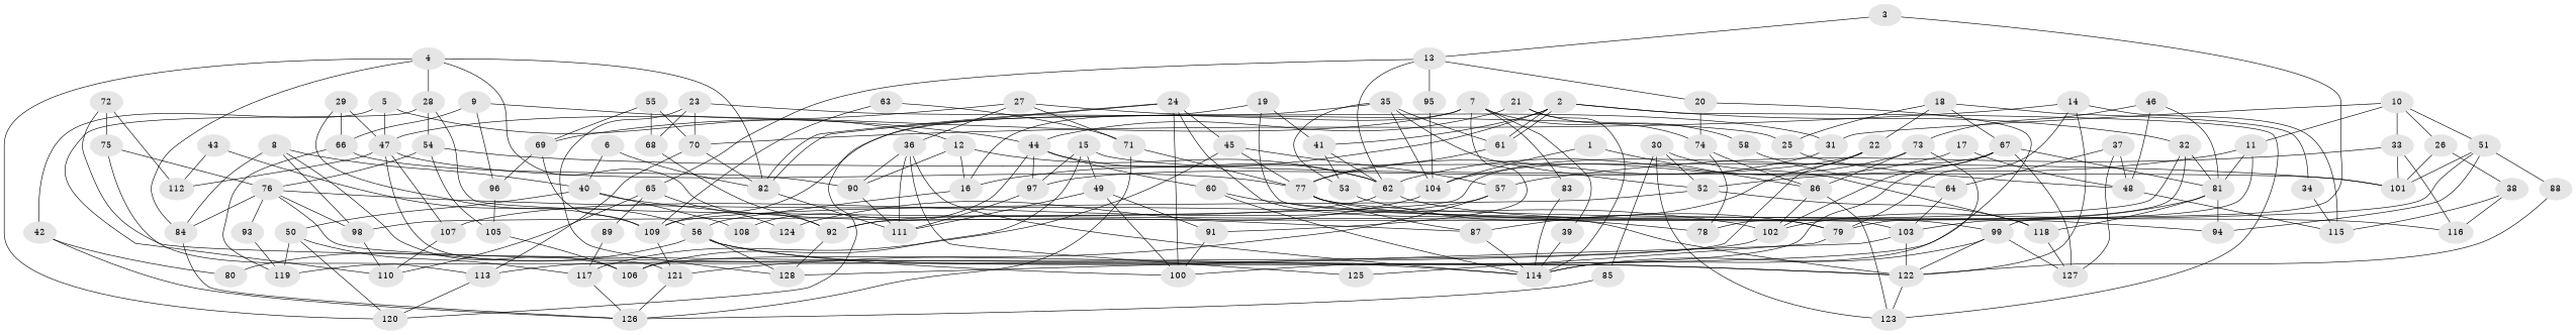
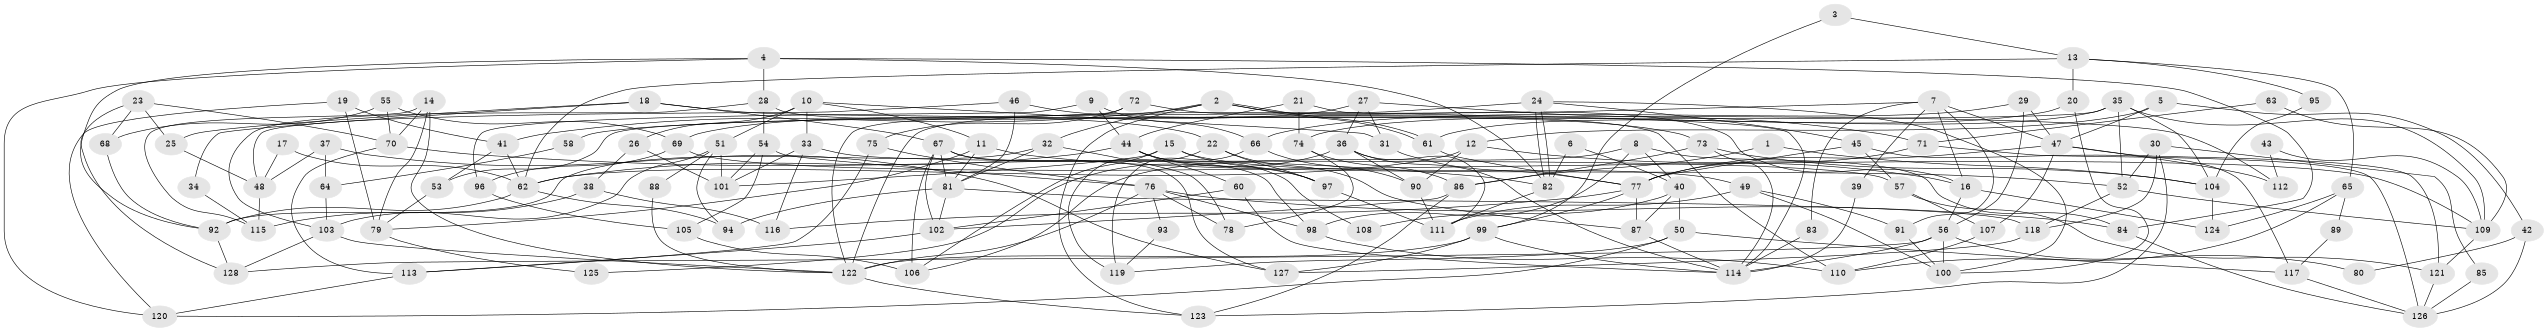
  graph {
    node [color=gray90 style=filled]
    1
    86
    104
    123
    102
    124
    2
    16
    32
    41
    61
    56
    92
    81
    78
    62
    53
    77
    3
    13
    99
    20
    65
    95
    122
    114
    127
    4
    28
    82
    84
    120
    54
    103
    110
    111
    126
    128
    5
    12
    42
    47
    90
    80
    112
    107
    121
    6
    40
    87
    50
    108
    7
    39
    58
    83
    91
    64
    100
    8
    98
    106
    9
    44
    66
    96
    97
    60
    119
    105
    10
    11
    26
    31
    33
    51
    52
    79
    101
    38
    57
    116
    88
    94
    118
    109
    125
    74
    89
    14
    70
    115
    113
    15
    49
    17
    48
    18
    22
    25
    34
    67
    19
    21
    23
    68
    24
    45
    117
    27
    36
    69
    71
    76
    29
    30
    85
    35
    37
    43
    46
    73
    93
    55
    63
    72
    75
    1 -- 86
    1 -- 104
    86 -- 123
    86 -- 102
    104 -- 124
    102 -- 113
    2 -- 123
    2 -- 16
    2 -- 32
    2 -- 41
    2 -- 61
    2 -- 61
+   16 -- 124
    16 -- 56
    32 -- 92
    32 -- 81
    32 -- 78
    41 -- 62
    41 -- 53
    61 -- 77
    56 -- 114
    56 -- 128
    56 -- 80
    56 -- 100
    92 -- 128
    81 -- 102
    81 -- 94
    81 -- 118
    62 -- 92
    62 -- 94
    53 -- 79
    77 -- 99
    77 -- 87
    77 -- 116
    3 -- 13
    3 -- 99
    13 -- 62
    13 -- 20
    13 -- 65
    13 -- 95
    99 -- 122
    99 -- 114
    99 -- 127
    20 -- 100
    20 -- 74
    65 -- 124
    65 -- 110
    65 -- 89
    95 -- 104
    122 -- 123
    4 -- 92
    4 -- 28
    4 -- 82
    4 -- 84
    4 -- 120
    28 -- 54
    28 -- 103
    28 -- 110
    82 -- 111
    84 -- 126
    54 -- 105
    54 -- 101
    54 -- 76
    103 -- 122
    103 -- 128
    5 -- 12
    5 -- 42
    5 -- 47
    12 -- 16
    12 -- 62
    12 -- 90
    42 -- 126
    42 -- 80
    47 -- 77
    47 -- 112
    47 -- 107
    47 -- 121
    90 -- 111
    107 -- 110
    121 -- 126
    6 -- 82
    6 -- 40
    40 -- 87
    40 -- 50
    40 -- 108
    87 -- 114
    50 -- 120
    50 -- 119
    50 -- 117
    7 -- 16
    7 -- 47
    7 -- 39
    7 -- 58
    7 -- 83
    7 -- 91
    39 -- 114
    58 -- 64
    83 -- 114
    91 -- 100
    64 -- 103
    8 -- 84
    8 -- 40
    8 -- 98
    8 -- 106
    98 -- 110
    9 -- 44
    9 -- 66
    9 -- 96
    44 -- 62
    44 -- 108
    44 -- 97
    44 -- 60
    66 -- 90
    66 -- 119
    96 -- 105
    97 -- 111
    60 -- 102
    60 -- 114
    105 -- 106
    10 -- 11
    10 -- 26
    10 -- 31
    10 -- 33
    10 -- 51
    11 -- 81
    11 -- 52
    11 -- 79
    26 -- 101
    26 -- 38
    31 -- 77
    33 -- 101
    33 -- 57
    33 -- 116
    51 -- 103
    51 -- 101
    51 -- 88
    51 -- 94
    52 -- 118
    52 -- 109
    79 -- 125
    38 -- 116
    38 -- 115
    57 -- 107
    57 -- 121
    88 -- 122
    118 -- 127
    109 -- 121
    74 -- 86
    74 -- 78
    89 -- 117
    14 -- 122
    14 -- 79
    14 -- 70
    14 -- 115
    70 -- 82
    70 -- 113
    113 -- 120
    15 -- 106
    15 -- 97
    15 -- 101
    15 -- 49
    49 -- 111
    49 -- 91
    49 -- 100
    17 -- 62
    17 -- 48
    48 -- 115
    18 -- 22
    18 -- 25
    18 -- 34
    18 -- 67
    22 -- 87
    22 -- 97
    22 -- 119
    25 -- 48
    34 -- 115
    67 -- 102
    67 -- 81
    67 -- 127
    67 -- 98
    67 -- 106
    19 -- 41
    19 -- 120
    19 -- 79
    21 -- 114
    21 -- 44
    21 -- 74
    23 -- 128
    23 -- 70
    23 -- 25
    23 -- 68
    68 -- 92
    24 -- 122
    24 -- 82
    24 -- 82
    24 -- 100
    24 -- 45
    45 -- 77
    45 -- 57
    45 -- 117
    117 -- 126
    27 -- 31
    27 -- 36
    27 -- 69
    27 -- 71
    36 -- 114
    36 -- 111
    36 -- 90
    36 -- 125
    69 -- 96
    69 -- 109
    71 -- 77
    71 -- 126
    76 -- 78
    76 -- 122
    76 -- 84
    76 -- 98
    76 -- 93
    29 -- 56
    29 -- 47
    29 -- 66
    30 -- 123
    30 -- 52
    30 -- 118
    30 -- 85
    85 -- 126
    35 -- 104
    35 -- 61
    35 -- 53
    35 -- 52
    35 -- 109
    37 -- 127
    37 -- 64
    37 -- 48
    43 -- 112
    43 -- 109
    46 -- 81
    46 -- 48
    46 -- 73
    73 -- 86
    73 -- 104
    73 -- 114
    93 -- 119
    55 -- 70
    55 -- 68
    55 -- 69
    63 -- 109
    63 -- 71
    72 -- 122
    72 -- 112
    72 -- 75
    75 -- 113
    75 -- 76
  }
